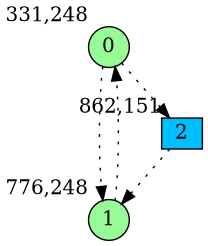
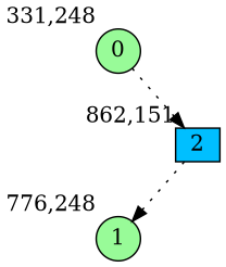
  digraph {
    bgcolor=white
    node [fillcolor=palegreen fixedsize=true shape=circle style=filled]
    edge [style=dotted]
    0 [height=0.3 width=0.4 xlabel="331,248"]
    1 [height=0.3 width=0.4 xlabel="776,248"]
    2 [fillcolor=deepskyblue height=0.3 shape=box width=0.4 xlabel="862,151"]
-   0 -> 1
    0 -> 2
-   1 -> 0
    2 -> 1
  }
